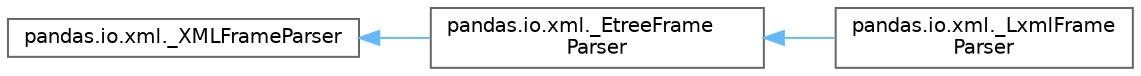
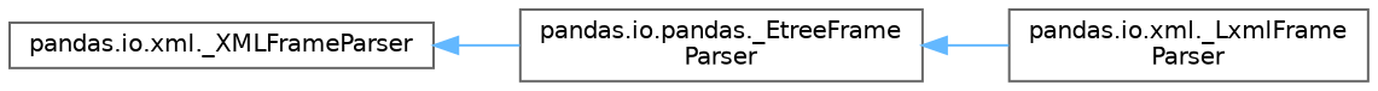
  digraph {
    fontname="DejaVu Sans"
    rankdir=LR
    node [color=grey40 fillcolor=white fontname="DejaVu Sans" fontsize=10 shape=box style=filled]
    edge [color=steelblue1 dir=back fontname="DejaVu Sans" fontsize=10 labelfontname=Helvetica labelfontsize=10 style=solid]
    n1 [height=0.2 label="pandas.io.xml._XMLFrameParser" width=0.4]
-   n2 [height=0.2 label="pandas.io.xml._EtreeFrame\lParser" width=0.4]
+   n2 [height=0.2 label="pandas.io.pandas._EtreeFrame\lParser" width=0.4]
    n3 [height=0.2 label="pandas.io.xml._LxmlFrame\lParser" width=0.4]
    n1 -> n2
    n2 -> n3
  }
